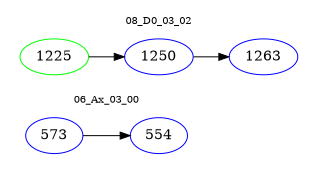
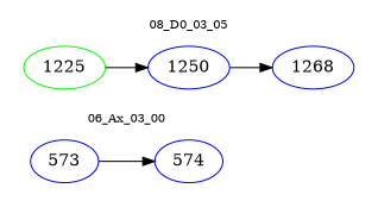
  digraph {
    rankdir=LR
    node [color=blue]
    edge [color=black]
    n1 [label=573]
-   n2 [label=554]
+   n2 [label=574]
    n3 [color=green label=1225]
    n4 [label=1250]
-   n5 [label=1263]
+   n5 [label=1268]
    subgraph cluster_1 {
      color=white
      fontsize=10
      label="06_Ax_03_00"
      n1
      n2
    }
    subgraph cluster_2 {
      color=white
      fontsize=10
-     label="08_D0_03_02"
+     label="08_D0_03_05"
      n3
      n4
      n5
    }
    n1 -> n2
    n3 -> n4
    n4 -> n5
  }
